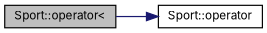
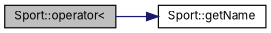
  digraph {
    rankdir=LR
    fontname=Inter
    node [color=black fontname=Inter fontsize=10 shape=record style=filled]
    n1 [fillcolor=grey75 fontcolor=black height=0.2 label="Sport::operator\<" width=0.4]
-   n2 [fillcolor=white height=0.2 label="Sport::operator" width=0.4]
+   n2 [fillcolor=white height=0.2 label="Sport::getName" width=0.4]
    n1 -> n2 [color=midnightblue fontname=Inter fontsize=10 labelfontname=Helvetica labelfontsize=10 style=solid]
  }
